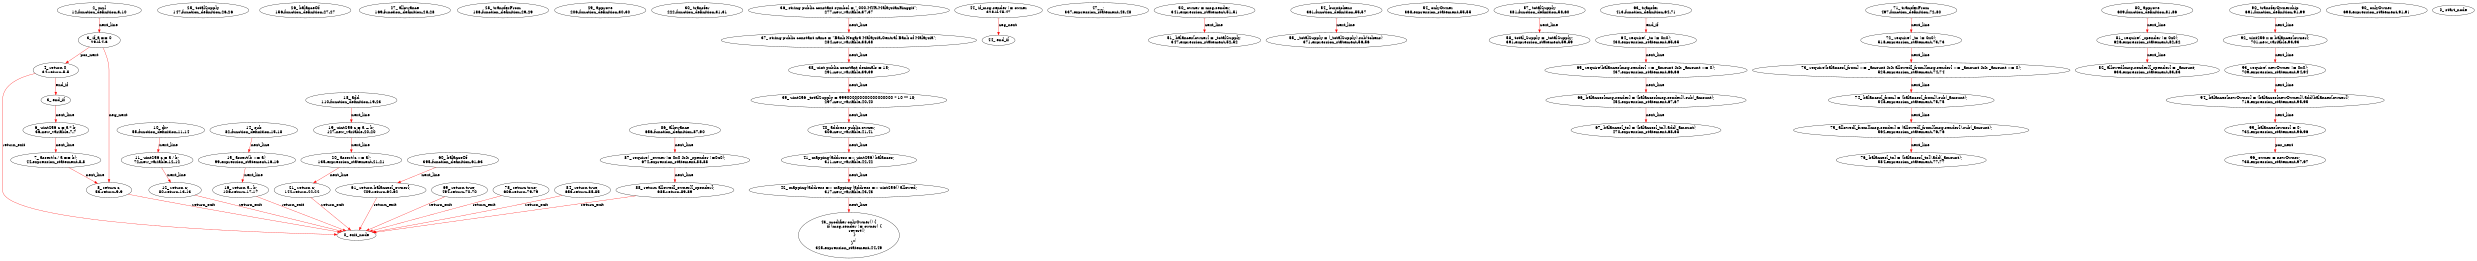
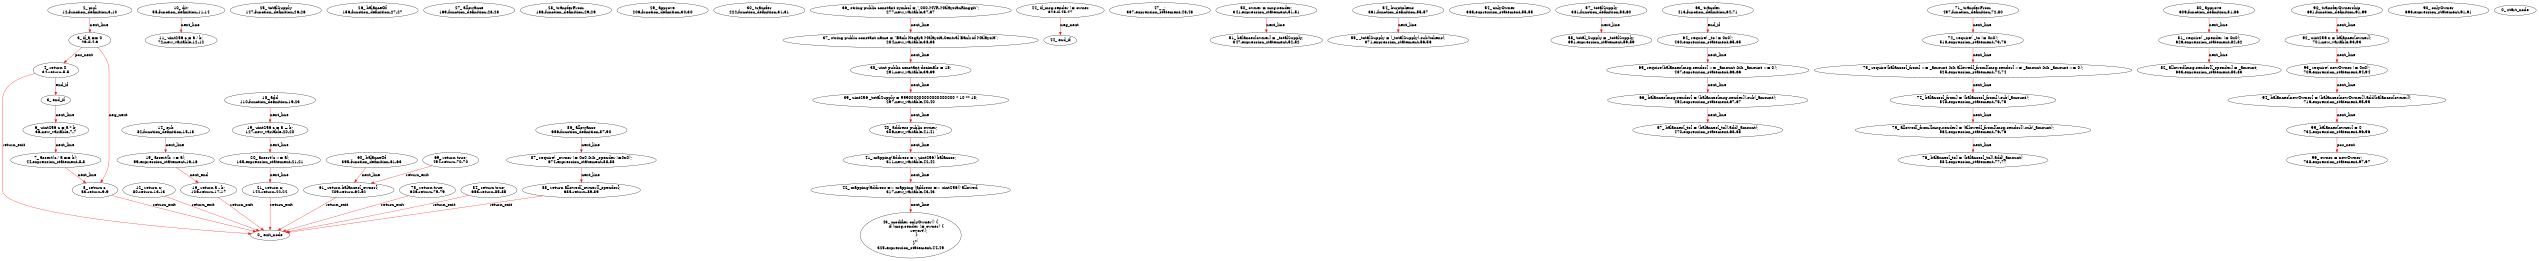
  digraph {
    node [type_label=expression_statement]
    edge [color=red controlflow_type=next_line edge_type=CFG_edge]
    n1 [label="2_ mul\n12-function_definition-3-10" type_label=function_definition]
    n2 [label="3_ if_a == 0\n29-if-4-6" type_label=if]
    n3 [label="4_ return 0;\n34-return-5-5" type_label=return]
    n4 [label="8_ return c;\n53-return-9-9" type_label=return]
    n5 [label="3_ end_if" type_label=end_if]
    n6 [label="6_ uint256 c = a * b;\n36-new_variable-7-7" type_label=new_variable]
    n7 [label="0_ exit_node" type_label=exit]
    n8 [label="7_ assert(c / a == b);\n44-expression_statement-8-8"]
    n9 [label="10_ div\n55-function_definition-11-14" type_label=function_definition]
    n10 [label="11_ uint256 c = a / b;\n72-new_variable-12-12" type_label=new_variable]
    n11 [label="12_ return c;\n80-return-13-13" type_label=return]
    n12 [label="14_ sub\n82-function_definition-15-18" type_label=function_definition]
    n13 [label="15_ assert(b <= a);\n99-expression_statement-16-16"]
    n14 [label="16_ return a - b;\n106-return-17-17" type_label=return]
    n15 [label="18_ add\n110-function_definition-19-23" type_label=function_definition]
    n16 [label="19_ uint256 c = a + b;\n127-new_variable-20-20" type_label=new_variable]
    n17 [label="20_ assert(c >= a);\n135-expression_statement-21-21"]
    n18 [label="21_ return c;\n142-return-22-22" type_label=return]
    n19 [label="25_ totalSupply\n147-function_definition-26-26" type_label=function_definition]
    n20 [label="26_ balanceOf\n156-function_definition-27-27" type_label=function_definition]
    n21 [label="27_ allowance\n169-function_definition-28-28" type_label=function_definition]
    n22 [label="28_ transferFrom\n186-function_definition-29-29" type_label=function_definition]
    n23 [label="29_ approve\n206-function_definition-30-30" type_label=function_definition]
    n24 [label="30_ transfer\n222-function_definition-31-31" type_label=function_definition]
    n25 [label="36_ string public constant symbol = \",000.MYR.MalaysianRinggit\";\n277-new_variable-37-37" type_label=new_variable]
    n26 [label="37_ string public constant name = \"Bank Negara Malaysia-Central Bank of Malaysia\";\n284-new_variable-38-38" type_label=new_variable]
    n27 [label="38_ uint public constant decimals = 18;\n291-new_variable-39-39" type_label=new_variable]
    n28 [label="39_ uint256 _totalSupply = 999000000000000000000 * 10 ** 18;\n297-new_variable-40-40" type_label=new_variable]
    n29 [label="40_ address public owner;\n306-new_variable-41-41" type_label=new_variable]
    n30 [label="41_ mapping(address => uint256) balances;\n311-new_variable-42-42" type_label=new_variable]
    n31 [label="42_ mapping(address => mapping (address => uint256)) allowed;\n317-new_variable-43-43" type_label=new_variable]
    n32 [label="43_ modifier onlyOwner() {\n         if (msg.sender != owner) {\n             revert();\n         }\n         _;\n     }\n325-expression_statement-44-49"]
    n33 [label="44_ if_msg.sender != owner\n328-if-45-47" type_label=if]
    n34 [label="44_ end_if" type_label=end_if]
    n35 [label="47_ _;\n337-expression_statement-48-48"]
    n36 [label="50_ owner = msg.sender;\n341-expression_statement-51-51"]
    n37 [label="51_ balances[owner] = _totalSupply;\n347-expression_statement-52-52"]
    n38 [label="54_ burntokens\n361-function_definition-55-57" type_label=function_definition]
    n39 [label="55_ _totalSupply = (_totalSupply).sub(tokens);\n371-expression_statement-56-56"]
    n40 [label="54_ onlyOwner\n368-expression_statement-55-55"]
    n41 [label="57_ totalSupply\n381-function_definition-58-60" type_label=function_definition]
    n42 [label="58_ total_Supply = _totalSupply;\n391-expression_statement-59-59"]
    n43 [label="60_ balanceOf\n395-function_definition-61-63" type_label=function_definition]
    n44 [label="61_ return balances[_owner];\n409-return-62-62" type_label=return]
    n45 [label="63_ transfer\n413-function_definition-64-71" type_label=function_definition]
    n46 [label="64_ require( _to != 0x0);\n430-expression_statement-65-65"]
    n47 [label="65_ require(balances[msg.sender] >= _amount && _amount >= 0);\n437-expression_statement-66-66"]
    n48 [label="66_ balances[msg.sender] = (balances[msg.sender]).sub(_amount);\n452-expression_statement-67-67"]
    n49 [label="67_ balances[_to] = (balances[_to]).add(_amount);\n470-expression_statement-68-68"]
    n50 [label="69_ return true;\n494-return-70-70" type_label=return]
    n51 [label="71_ transferFrom\n497-function_definition-72-80" type_label=function_definition]
    n52 [label="72_ require( _to != 0x0);\n518-expression_statement-73-73"]
    n53 [label="73_ require(balances[_from] >= _amount && allowed[_from][msg.sender] >= _amount && _amount >= 0);\n525-expression_statement-74-74"]
    n54 [label="74_ balances[_from] = (balances[_from]).sub(_amount);\n548-expression_statement-75-75"]
    n55 [label="75_ allowed[_from][msg.sender] = (allowed[_from][msg.sender]).sub(_amount);\n562-expression_statement-76-76"]
    n56 [label="76_ balances[_to] = (balances[_to]).add(_amount);\n584-expression_statement-77-77"]
    n57 [label="78_ return true;\n606-return-79-79" type_label=return]
    n58 [label="80_ approve\n609-function_definition-81-86" type_label=function_definition]
    n59 [label="81_ require( _spender != 0x0);\n626-expression_statement-82-82"]
    n60 [label="82_ allowed[msg.sender][_spender] = _amount;\n633-expression_statement-83-83"]
    n61 [label="84_ return true;\n653-return-85-85" type_label=return]
    n62 [label="86_ allowance\n656-function_definition-87-90" type_label=function_definition]
    n63 [label="87_ require( _owner != 0x0 && _spender !=0x0);\n674-expression_statement-88-88"]
    n64 [label="88_ return allowed[_owner][_spender];\n685-return-89-89" type_label=return]
    n65 [label="90_ transferOwnership\n691-function_definition-91-99" type_label=function_definition]
    n66 [label="92_ uint256 x = balances[owner];\n701-new_variable-93-93" type_label=new_variable]
    n67 [label="93_ require( newOwner != 0x0);\n709-expression_statement-94-94"]
    n68 [label="90_ onlyOwner\n698-expression_statement-91-91"]
    n69 [label="94_ balances[newOwner] = (balances[newOwner]).add(balances[owner]);\n716-expression_statement-95-95"]
    n70 [label="95_ balances[owner] = 0;\n732-expression_statement-96-96"]
    n71 [label="96_ owner = newOwner;\n738-expression_statement-97-97"]
    n72 [label="0_ start_node" type_label=start]
    n1 -> n2 [label=next_line]
    n2 -> n3 [controlflow_type=pos_next label=pos_next]
    n2 -> n4 [controlflow_type=neg_next label=neg_next]
    n3 -> n5 [controlflow_type=end_if label=end_if]
    n3 -> n7 [controlflow_type=return_exit label=return_exit]
    n4 -> n7 [controlflow_type=return_exit label=return_exit]
    n5 -> n6 [label=next_line]
    n6 -> n8 [label=next_line]
    n8 -> n4 [label=next_line]
    n9 -> n10 [label=next_line]
-   n10 -> n11 [label=next_line]
    n11 -> n7 [controlflow_type=return_exit label=return_exit]
    n12 -> n13 [label=next_line]
-   n13 -> n14 [label=next_line]
+   n13 -> n14 [label=next_end]
    n14 -> n7 [controlflow_type=return_exit label=return_exit]
    n15 -> n16 [label=next_line]
    n16 -> n17 [label=next_line]
    n17 -> n18 [label=next_line]
    n18 -> n7 [controlflow_type=return_exit label=return_exit]
    n25 -> n26 [label=next_line]
    n26 -> n27 [label=next_line]
    n27 -> n28 [label=next_line]
    n28 -> n29 [label=next_line]
    n29 -> n30 [label=next_line]
    n30 -> n31 [label=next_line]
    n31 -> n32 [label=next_line]
    n33 -> n34 [controlflow_type=neg_next label=neg_next]
    n36 -> n37 [label=next_line]
    n38 -> n39 [label=next_line]
    n41 -> n42 [label=next_line]
    n43 -> n44 [label=next_line]
    n44 -> n7 [controlflow_type=return_exit label=return_exit]
    n45 -> n46 [label=end_if]
    n46 -> n47 [label=next_line]
    n47 -> n48 [label=next_line]
    n48 -> n49 [label=next_line]
-   n50 -> n7 [controlflow_type=return_exit label=return_exit]
+   n50 -> n44 [controlflow_type=return_exit label=return_exit]
    n51 -> n52 [label=next_line]
    n52 -> n53 [label=next_line]
    n53 -> n54 [label=next_line]
    n54 -> n55 [label=next_line]
    n55 -> n56 [label=next_line]
    n57 -> n7 [controlflow_type=return_exit label=return_exit]
    n58 -> n59 [label=next_line]
    n59 -> n60 [label=next_line]
    n61 -> n7 [controlflow_type=return_exit label=return_exit]
    n62 -> n63 [label=next_line]
    n63 -> n64 [label=next_line]
    n64 -> n7 [controlflow_type=return_exit label=return_exit]
    n65 -> n66 [label=next_line]
    n66 -> n67 [label=next_line]
    n67 -> n69 [label=next_line]
    n69 -> n70 [label=next_line]
    n70 -> n71 [label=pos_next]
  }
